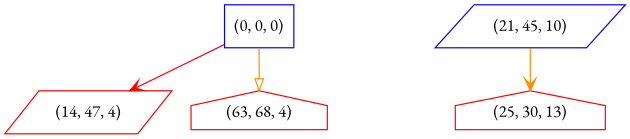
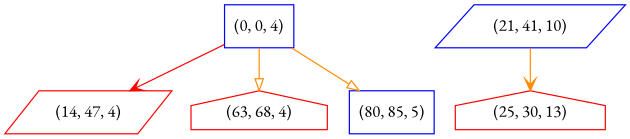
  digraph {
    fontname="EB Garamond"
    node [color=red fontname="EB Garamond" shape=parallelogram]
    edge [arrowhead=vee color=darkorange fontname="EB Garamond"]
    "(14, 47, 4)"
-   "(0, 0, 0)" [color=blue shape=box]
+   "(0, 0, 0)" [color=blue shape=box label="(0, 0, 4)"]
    "(63, 68, 4)" [shape=house]
-   "(21, 41, 10)" [color=blue label="(21, 45, 10)"]
+   "(80, 85, 5)" [color=blue shape=box]
+   "(21, 41, 10)" [color=blue]
    "(25, 30, 13)" [shape=house]
    "(0, 0, 0)" -> "(14, 47, 4)" [color=red]
    "(0, 0, 0)" -> "(63, 68, 4)" [arrowhead=onormal]
+   "(0, 0, 0)" -> "(80, 85, 5)" [arrowhead=onormal]
    "(21, 41, 10)" -> "(25, 30, 13)"
  }
